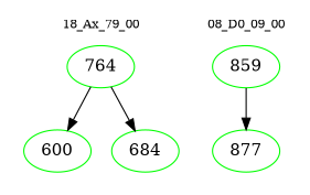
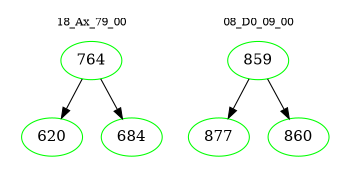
  digraph {
    node [color=green]
    edge [color=black]
    n1 [label=764]
-   n2 [label=600]
+   n2 [label=620]
    n3 [label=684]
    n4 [label=859]
    n5 [label=877]
+   n6 [label=860]
    subgraph cluster_1 {
      color=white
      fontsize=10
      label="18_Ax_79_00"
      n1
      n2
      n3
    }
    subgraph cluster_2 {
      color=white
      fontsize=10
      label="08_D0_09_00"
      n4
      n5
+     n6
    }
    n1 -> n2
    n1 -> n3
    n4 -> n5
+   n4 -> n6
  }
